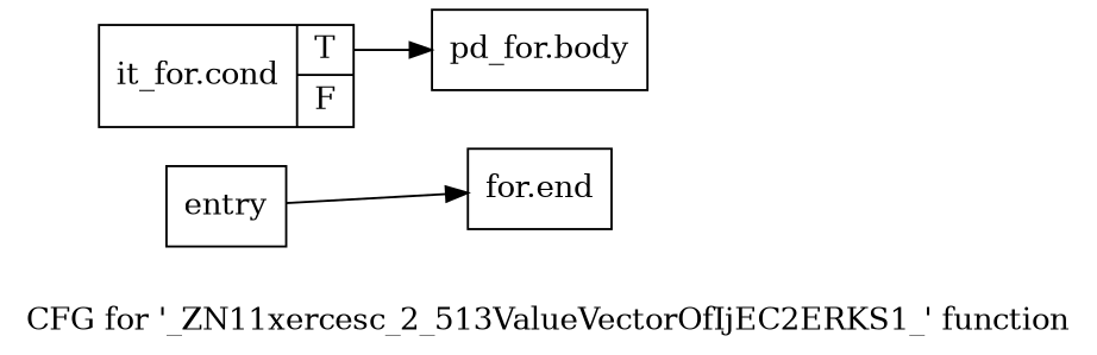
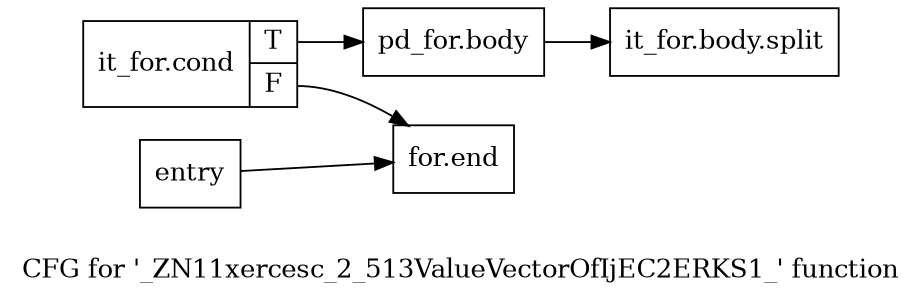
  digraph {
    label="CFG for '_ZN11xercesc_2_513ValueVectorOfIjEC2ERKS1_' function"
    rankdir=LR
    node [shape=record]
    n1 [label="{entry}"]
    n2 [label="{for.end}"]
    n3 [label="{it_for.cond|{<s0>T|<s1>F}}"]
    n4 [label="{pd_for.body}"]
+   n5 [label="{it_for.body.split}"]
    n1 -> n2
+   n3 -> n2 [tailport=s1]
    n3 -> n4 [tailport=s0]
+   n4 -> n5
  }
